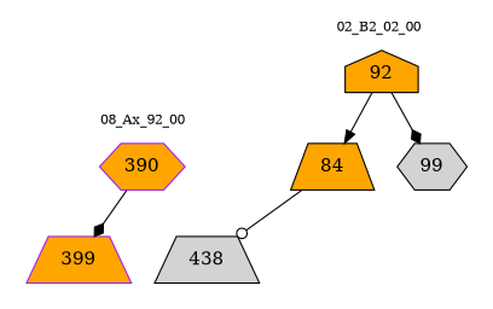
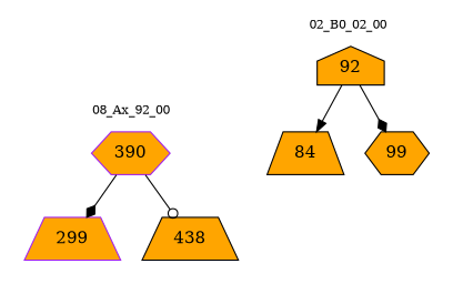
  digraph {
    node [color=black fillcolor=orange shape=trapezium style=filled]
    edge [arrowhead=diamond color=black]
    n1 [color=purple label=390 shape=hexagon]
-   n2 [color=purple label=399]
-   n3 [fillcolor=lightgrey label=438]
+   n2 [color=purple label=299]
+   n3 [label=438]
    n4 [label=92 shape=house]
    n5 [label=84]
-   n6 [fillcolor=lightgrey label=99 shape=hexagon]
+   n6 [label=99 shape=hexagon]
    subgraph cluster_1 {
      color=white
      fontsize=10
      label="08_Ax_92_00"
      n1
      n2
      n3
    }
    subgraph cluster_2 {
      color=white
      fontsize=10
-     label="02_B2_02_00"
+     label="02_B0_02_00"
      n4
      n5
      n6
    }
    n1 -> n2
-   n5 -> n3 [arrowhead=odot]
+   n1 -> n3 [arrowhead=odot]
    n4 -> n5 [arrowhead=normal]
    n4 -> n6
  }
